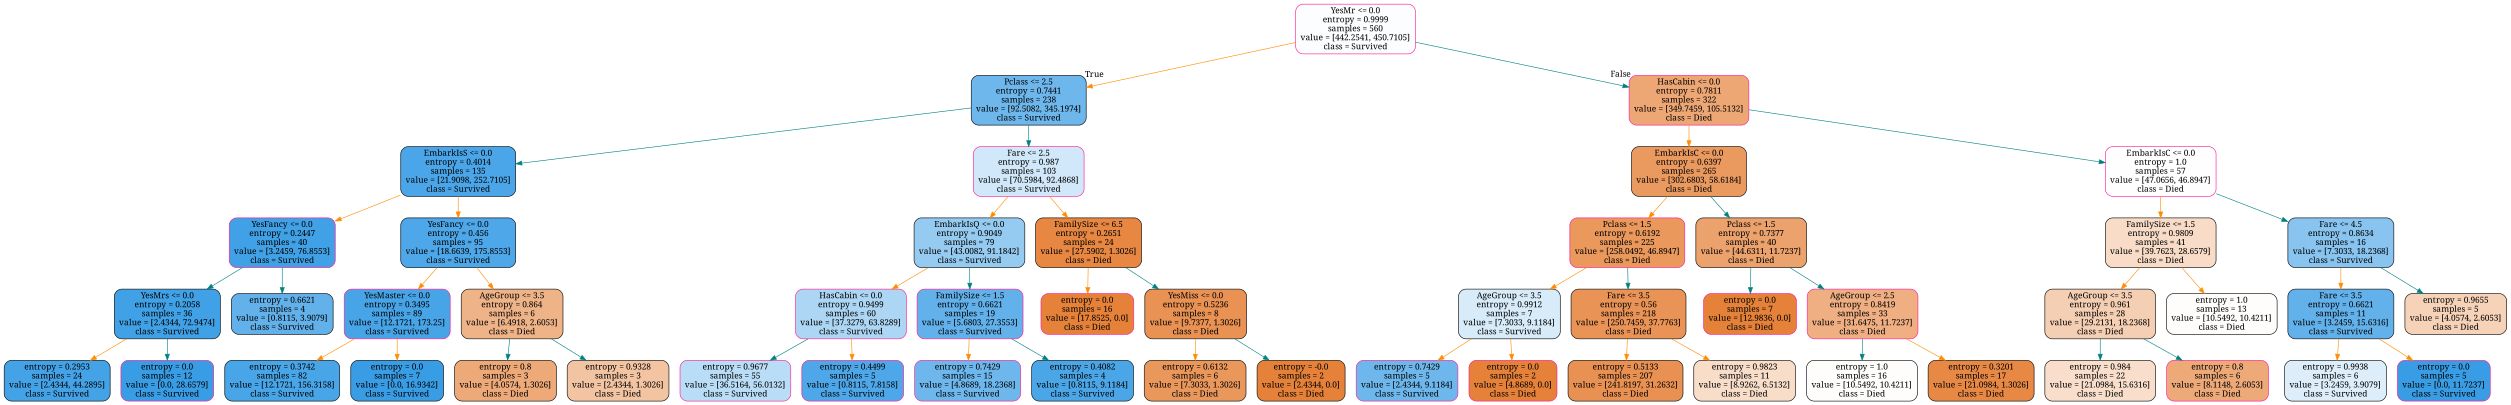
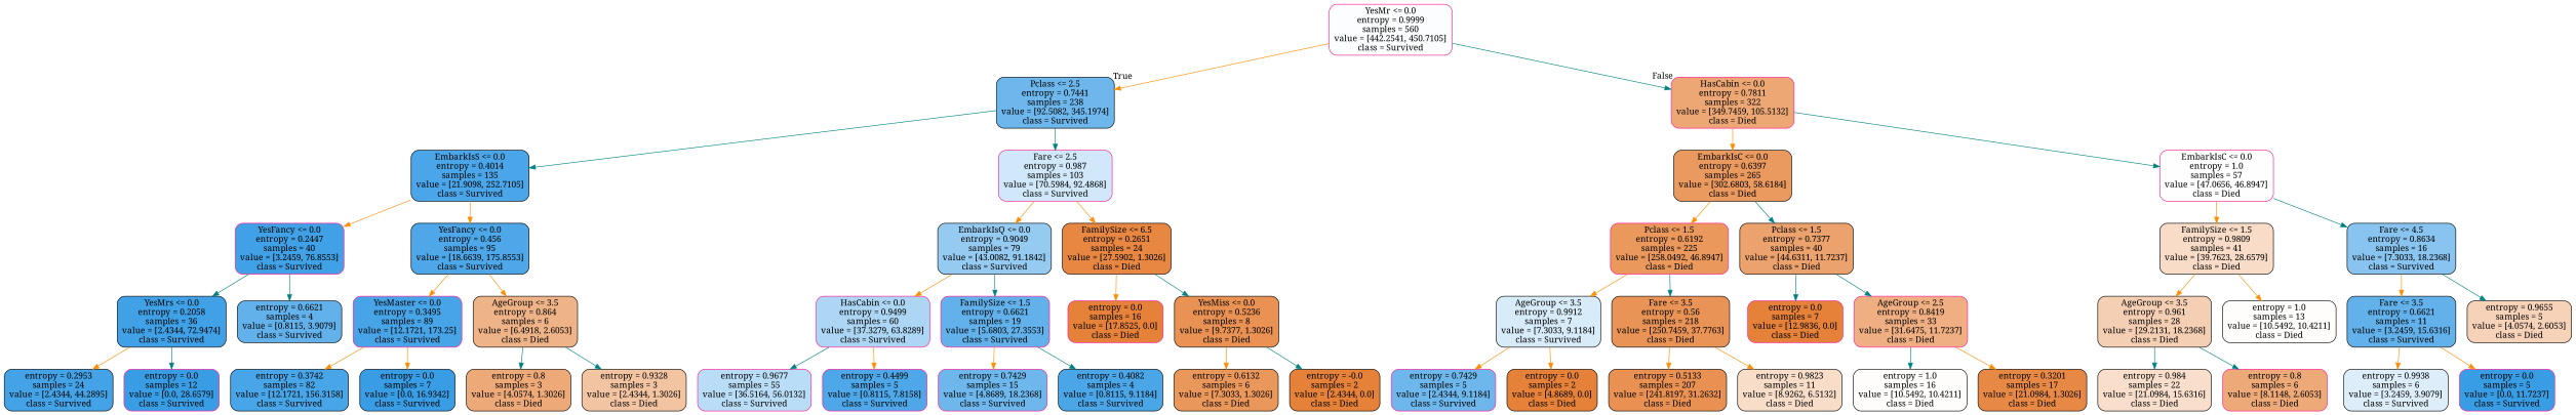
  digraph {
    fontname="Noto Serif"
    node [color=black fillcolor="#e58139ff" fontname="Noto Serif" shape=box style="filled, rounded"]
    edge [fontname="Noto Serif" color=darkorange]
    n1 [color=deeppink fillcolor="#399de505" label="YesMr <= 0.0\nentropy = 0.9999\nsamples = 560\nvalue = [442.2541, 450.7105]\nclass = Survived"]
    n2 [fillcolor="#399de5bb" label="Pclass <= 2.5\nentropy = 0.7441\nsamples = 238\nvalue = [92.5082, 345.1974]\nclass = Survived"]
    n3 [color=deeppink fillcolor="#e58139b2" label="HasCabin <= 0.0\nentropy = 0.7811\nsamples = 322\nvalue = [349.7459, 105.5132]\nclass = Died"]
    n4 [fillcolor="#399de5e9" label="EmbarkIsS <= 0.0\nentropy = 0.4014\nsamples = 135\nvalue = [21.9098, 252.7105]\nclass = Survived"]
    n5 [color=deeppink fillcolor="#399de53c" label="Fare <= 2.5\nentropy = 0.987\nsamples = 103\nvalue = [70.5984, 92.4868]\nclass = Survived"]
    n6 [color=deeppink fillcolor="#399de5f4" label="YesFancy <= 0.0\nentropy = 0.2447\nsamples = 40\nvalue = [3.2459, 76.8553]\nclass = Survived"]
    n7 [fillcolor="#399de5e4" label="YesFancy <= 0.0\nentropy = 0.456\nsamples = 95\nvalue = [18.6639, 175.8553]\nclass = Survived"]
    n8 [fillcolor="#399de5f6" label="YesMrs <= 0.0\nentropy = 0.2058\nsamples = 36\nvalue = [2.4344, 72.9474]\nclass = Survived"]
    n9 [fillcolor="#399de5ca" label="entropy = 0.6621\nsamples = 4\nvalue = [0.8115, 3.9079]\nclass = Survived"]
    n10 [fillcolor="#399de5f1" label="entropy = 0.2953\nsamples = 24\nvalue = [2.4344, 44.2895]\nclass = Survived"]
    n11 [color=deeppink fillcolor="#399de5ff" label="entropy = 0.0\nsamples = 12\nvalue = [0.0, 28.6579]\nclass = Survived"]
    n12 [color=deeppink fillcolor="#399de5ed" label="YesMaster <= 0.0\nentropy = 0.3495\nsamples = 89\nvalue = [12.1721, 173.25]\nclass = Survived"]
    n13 [fillcolor="#e5813999" label="AgeGroup <= 3.5\nentropy = 0.864\nsamples = 6\nvalue = [6.4918, 2.6053]\nclass = Died"]
    n14 [fillcolor="#399de5eb" label="entropy = 0.3742\nsamples = 82\nvalue = [12.1721, 156.3158]\nclass = Survived"]
    n15 [fillcolor="#399de5ff" label="entropy = 0.0\nsamples = 7\nvalue = [0.0, 16.9342]\nclass = Survived"]
    n16 [fillcolor="#e58139ad" label="entropy = 0.8\nsamples = 3\nvalue = [4.0574, 1.3026]\nclass = Died"]
    n17 [fillcolor="#e5813977" label="entropy = 0.9328\nsamples = 3\nvalue = [2.4344, 1.3026]\nclass = Died"]
    n18 [fillcolor="#399de587" label="EmbarkIsQ <= 0.0\nentropy = 0.9049\nsamples = 79\nvalue = [43.0082, 91.1842]\nclass = Survived"]
    n19 [fillcolor="#e58139f3" label="FamilySize <= 6.5\nentropy = 0.2651\nsamples = 24\nvalue = [27.5902, 1.3026]\nclass = Died"]
    n20 [color=deeppink fillcolor="#399de56a" label="HasCabin <= 0.0\nentropy = 0.9499\nsamples = 60\nvalue = [37.3279, 63.8289]\nclass = Survived"]
    n21 [color=deeppink fillcolor="#399de5ca" label="FamilySize <= 1.5\nentropy = 0.6621\nsamples = 19\nvalue = [5.6803, 27.3553]\nclass = Survived"]
    n22 [color=deeppink fillcolor="#399de559" label="entropy = 0.9677\nsamples = 55\nvalue = [36.5164, 56.0132]\nclass = Survived"]
    n23 [color=deeppink fillcolor="#399de5e5" label="entropy = 0.4499\nsamples = 5\nvalue = [0.8115, 7.8158]\nclass = Survived"]
    n24 [color=deeppink fillcolor="#399de5bb" label="entropy = 0.7429\nsamples = 15\nvalue = [4.8689, 18.2368]\nclass = Survived"]
    n25 [fillcolor="#399de5e8" label="entropy = 0.4082\nsamples = 4\nvalue = [0.8115, 9.1184]\nclass = Survived"]
    n26 [color=deeppink label="entropy = 0.0\nsamples = 16\nvalue = [17.8525, 0.0]\nclass = Died"]
    n27 [fillcolor="#e58139dd" label="YesMiss <= 0.0\nentropy = 0.5236\nsamples = 8\nvalue = [9.7377, 1.3026]\nclass = Died"]
    n28 [fillcolor="#e58139d2" label="entropy = 0.6132\nsamples = 6\nvalue = [7.3033, 1.3026]\nclass = Died"]
    n29 [label="entropy = -0.0\nsamples = 2\nvalue = [2.4344, 0.0]\nclass = Died"]
    n30 [fillcolor="#e58139ce" label="EmbarkIsC <= 0.0\nentropy = 0.6397\nsamples = 265\nvalue = [302.6803, 58.6184]\nclass = Died"]
    n31 [color=deeppink fillcolor="#e5813901" label="EmbarkIsC <= 0.0\nentropy = 1.0\nsamples = 57\nvalue = [47.0656, 46.8947]\nclass = Died"]
    n32 [color=deeppink fillcolor="#e58139d1" label="Pclass <= 1.5\nentropy = 0.6192\nsamples = 225\nvalue = [258.0492, 46.8947]\nclass = Died"]
    n33 [fillcolor="#e58139bc" label="Pclass <= 1.5\nentropy = 0.7377\nsamples = 40\nvalue = [44.6311, 11.7237]\nclass = Died"]
    n34 [fillcolor="#399de533" label="AgeGroup <= 3.5\nentropy = 0.9912\nsamples = 7\nvalue = [7.3033, 9.1184]\nclass = Survived"]
    n35 [fillcolor="#e58139d9" label="Fare <= 3.5\nentropy = 0.56\nsamples = 218\nvalue = [250.7459, 37.7763]\nclass = Died"]
    n36 [color=deeppink fillcolor="#399de5bb" label="entropy = 0.7429\nsamples = 5\nvalue = [2.4344, 9.1184]\nclass = Survived"]
-   n37 [color=deeppink label="entropy = 0.0\nsamples = 2\nvalue = [4.8689, 0.0]\nclass = Died"]
+   n37 [label="entropy = 0.0\nsamples = 2\nvalue = [4.8689, 0.0]\nclass = Died"]
    n38 [fillcolor="#e58139de" label="entropy = 0.5133\nsamples = 207\nvalue = [241.8197, 31.2632]\nclass = Died"]
    n39 [fillcolor="#e5813945" label="entropy = 0.9823\nsamples = 11\nvalue = [8.9262, 6.5132]\nclass = Died"]
    n40 [color=deeppink label="entropy = 0.0\nsamples = 7\nvalue = [12.9836, 0.0]\nclass = Died"]
    n41 [color=deeppink fillcolor="#e58139a1" label="AgeGroup <= 2.5\nentropy = 0.8419\nsamples = 33\nvalue = [31.6475, 11.7237]\nclass = Died"]
    n42 [fillcolor="#e5813903" label="entropy = 1.0\nsamples = 16\nvalue = [10.5492, 10.4211]\nclass = Died"]
    n43 [fillcolor="#e58139ef" label="entropy = 0.3201\nsamples = 17\nvalue = [21.0984, 1.3026]\nclass = Died"]
    n44 [fillcolor="#e5813947" label="FamilySize <= 1.5\nentropy = 0.9809\nsamples = 41\nvalue = [39.7623, 28.6579]\nclass = Died"]
    n45 [fillcolor="#399de599" label="Fare <= 4.5\nentropy = 0.8634\nsamples = 16\nvalue = [7.3033, 18.2368]\nclass = Survived"]
    n46 [fillcolor="#e5813960" label="AgeGroup <= 3.5\nentropy = 0.961\nsamples = 28\nvalue = [29.2131, 18.2368]\nclass = Died"]
    n47 [fillcolor="#e5813903" label="entropy = 1.0\nsamples = 13\nvalue = [10.5492, 10.4211]\nclass = Died"]
    n48 [fillcolor="#e5813942" label="entropy = 0.984\nsamples = 22\nvalue = [21.0984, 15.6316]\nclass = Died"]
    n49 [color=deeppink fillcolor="#e58139ad" label="entropy = 0.8\nsamples = 6\nvalue = [8.1148, 2.6053]\nclass = Died"]
    n50 [fillcolor="#399de5ca" label="Fare <= 3.5\nentropy = 0.6621\nsamples = 11\nvalue = [3.2459, 15.6316]\nclass = Survived"]
    n51 [fillcolor="#e581395b" label="entropy = 0.9655\nsamples = 5\nvalue = [4.0574, 2.6053]\nclass = Died"]
    n52 [fillcolor="#399de52b" label="entropy = 0.9938\nsamples = 6\nvalue = [3.2459, 3.9079]\nclass = Survived"]
    n53 [color=deeppink fillcolor="#399de5ff" label="entropy = 0.0\nsamples = 5\nvalue = [0.0, 11.7237]\nclass = Survived"]
    n1 -> n2 [headlabel=True labelangle=45 labeldistance=2.5]
    n1 -> n3 [headlabel=False labelangle=-45 labeldistance=2.5 color=teal]
    n2 -> n4 [color=teal]
    n2 -> n5 [color=teal]
    n3 -> n30
    n3 -> n31 [color=teal]
    n4 -> n6
    n4 -> n7
    n5 -> n18
    n5 -> n19
    n6 -> n8 [color=teal]
    n6 -> n9 [color=teal]
    n7 -> n12
    n7 -> n13
    n8 -> n10
    n8 -> n11 [color=teal]
    n12 -> n14
    n12 -> n15
    n13 -> n16 [color=teal]
    n13 -> n17 [color=teal]
    n18 -> n20
    n18 -> n21 [color=teal]
    n19 -> n26
    n19 -> n27 [color=teal]
    n20 -> n22 [color=teal]
    n20 -> n23
    n21 -> n24
    n21 -> n25 [color=teal]
    n27 -> n28
    n27 -> n29 [color=teal]
    n30 -> n32
    n30 -> n33 [color=teal]
    n31 -> n44
    n31 -> n45 [color=teal]
    n32 -> n34
    n32 -> n35 [color=teal]
    n33 -> n40 [color=teal]
    n33 -> n41 [color=teal]
    n34 -> n36
    n34 -> n37
    n35 -> n38
    n35 -> n39
    n41 -> n42 [color=teal]
    n41 -> n43
    n44 -> n46
    n44 -> n47
    n45 -> n50
    n45 -> n51 [color=teal]
    n46 -> n48 [color=teal]
    n46 -> n49 [color=teal]
    n50 -> n52
    n50 -> n53
  }
